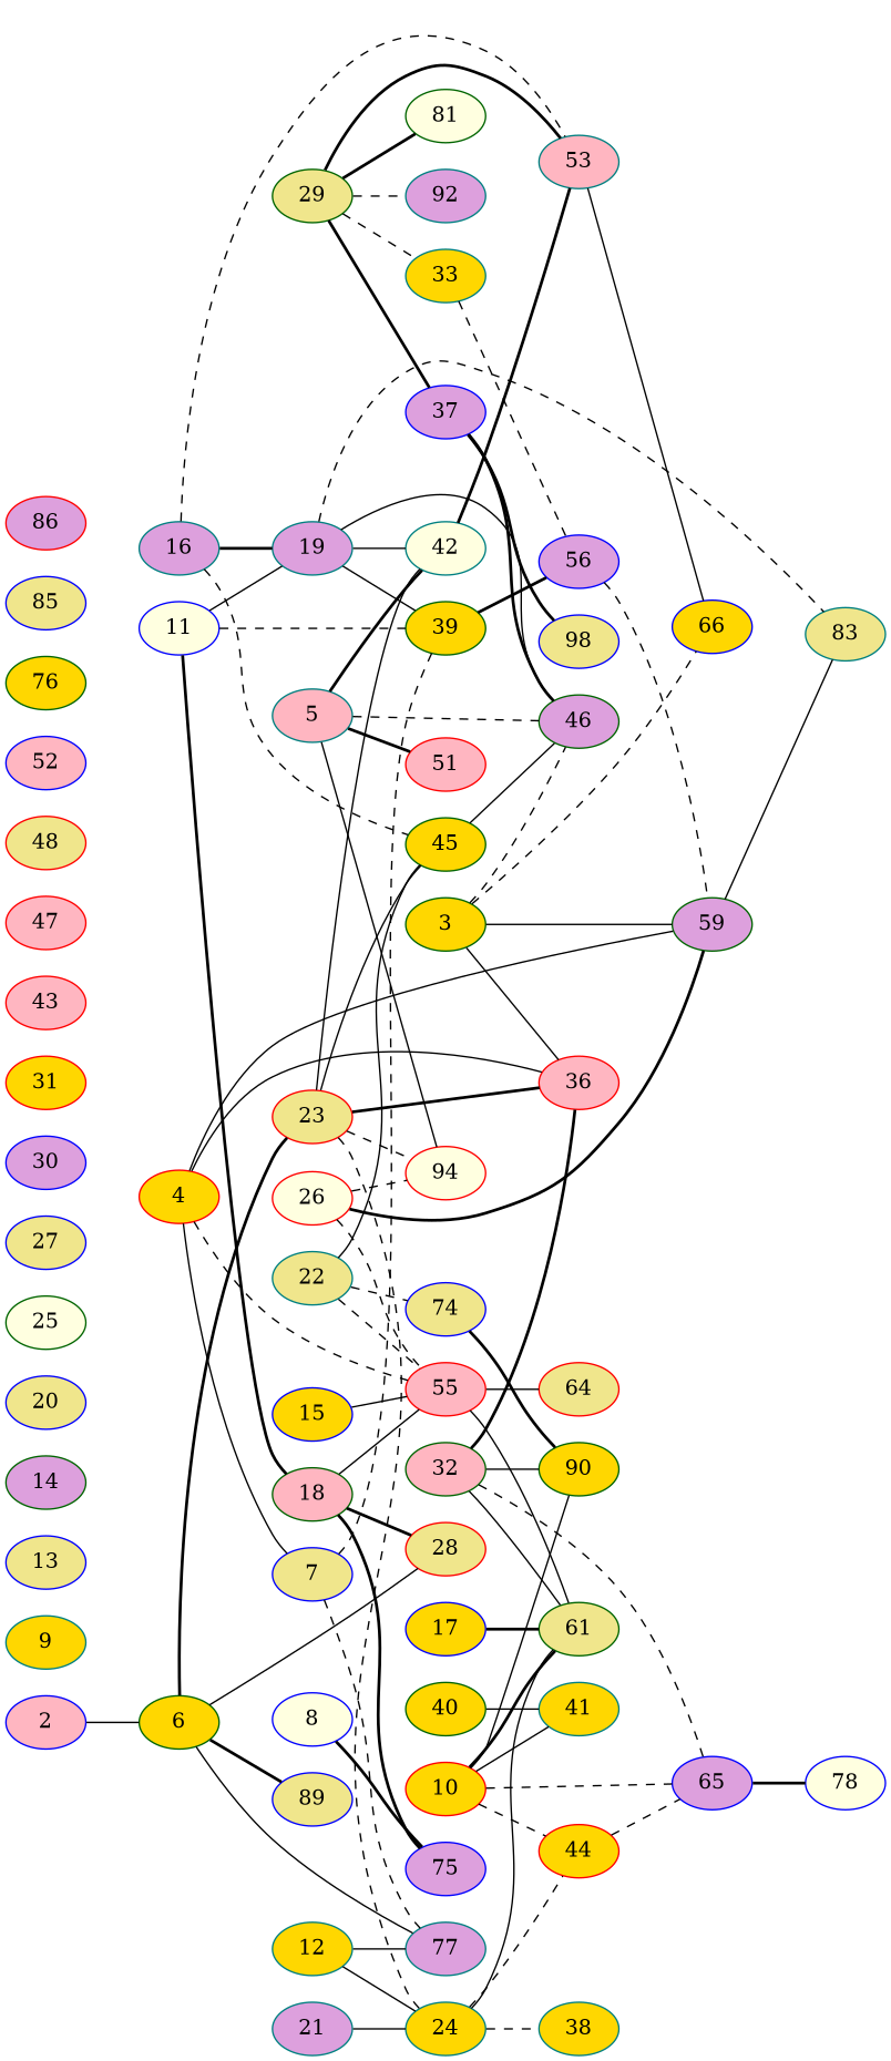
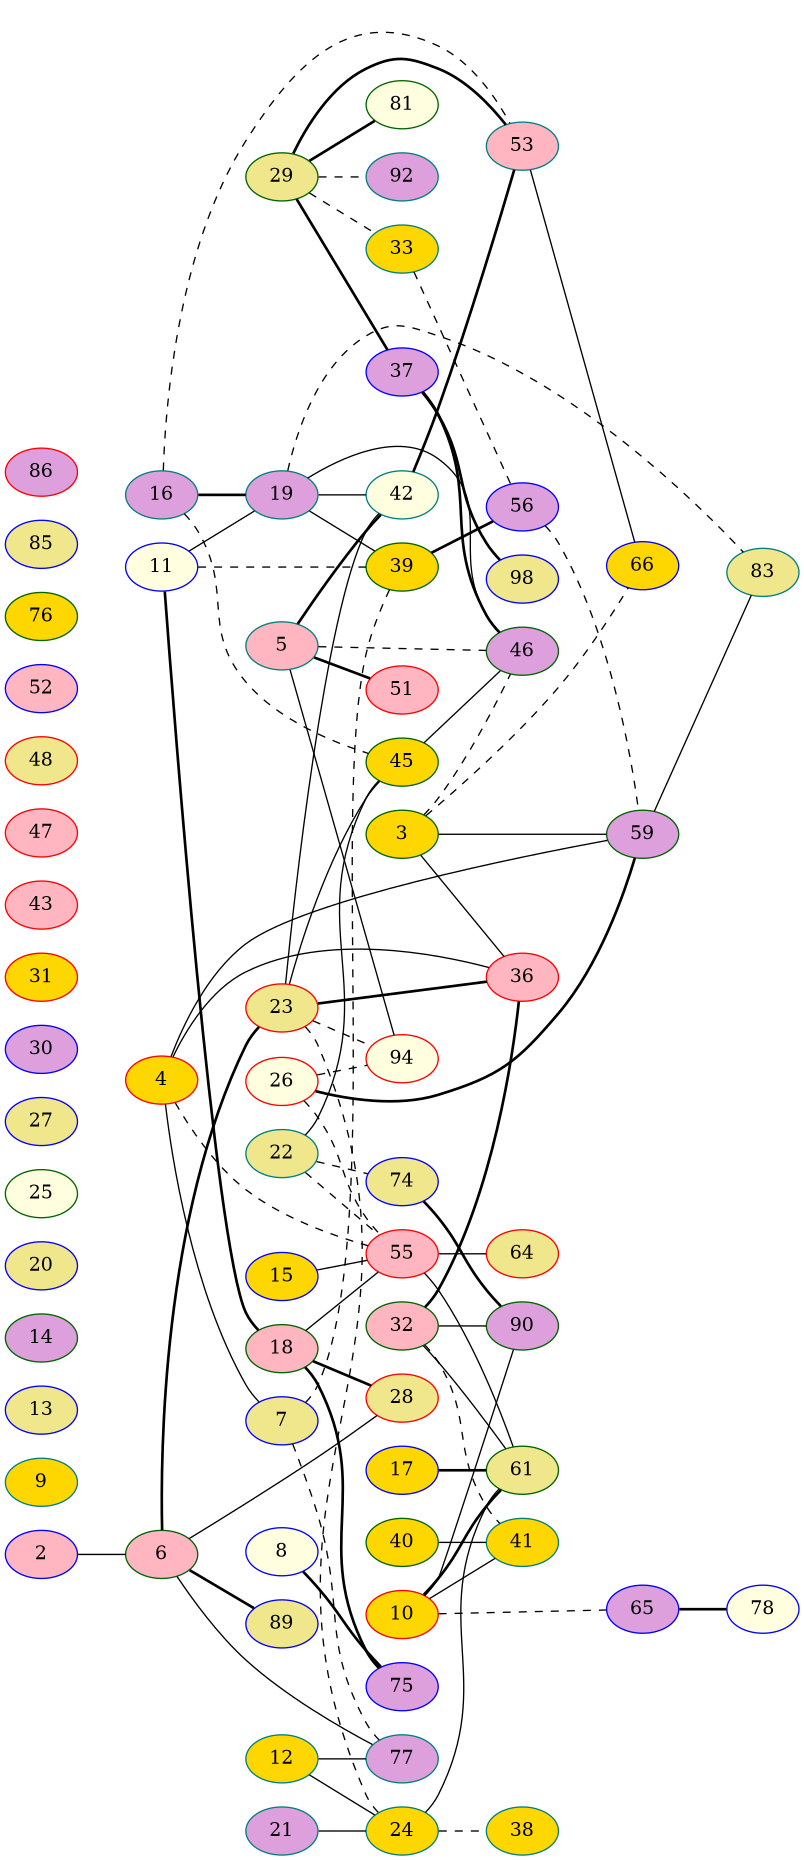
  graph {
    rankdir=LR
    node [color=blue fillcolor=gold style=filled]
    edge [style=solid]
    59 [color=darkgreen fillcolor=plum super="+71"]
    83 [color=teal fillcolor=khaki]
-   6 [color=darkgreen super="+73"]
+   6 [color=darkgreen fillcolor=lightpink super="+73"]
    23 [color=red fillcolor=khaki super="+50"]
    28 [color=red fillcolor=khaki]
    77 [color=teal fillcolor=plum]
    89 [fillcolor=khaki]
    2 [fillcolor=lightpink]
    3 [color=darkgreen super="+34"]
    36 [color=red fillcolor=lightpink super="+99"]
    46 [color=darkgreen fillcolor=plum super="+93"]
    66 [super="+100"]
    4 [color=red]
    7 [fillcolor=khaki]
    55 [color=red fillcolor=lightpink super="+84"]
    39 [color=darkgreen super="+72"]
    61 [color=darkgreen fillcolor=khaki super="+88"]
    64 [color=red fillcolor=khaki]
    42 [color=teal fillcolor=lightyellow super="+58"]
    53 [color=teal fillcolor=lightpink]
    5 [color=teal fillcolor=lightpink]
    51 [color=red fillcolor=lightpink super="+68"]
    94 [color=red fillcolor=lightyellow]
    24 [color=teal super="+60"]
    45 [color=darkgreen super="+62"]
    56 [fillcolor=plum]
    16 [color=teal fillcolor=plum super="+69"]
    19 [color=teal fillcolor=plum super="+101"]
    8 [fillcolor=lightyellow]
    75 [fillcolor=plum super="+80"]
    9 [color=teal]
    10 [color=red super="+96"]
    41 [color=teal]
-   44 [color=red super="+54"]
    65 [fillcolor=plum super="+97"]
-   90 [color=darkgreen]
+   90 [color=darkgreen fillcolor=plum]
    78 [fillcolor=lightyellow]
    18 [color=darkgreen fillcolor=lightpink super="+79"]
    11 [fillcolor=lightyellow]
    38 [color=teal]
    12 [color=teal]
    13 [fillcolor=khaki]
    14 [color=darkgreen fillcolor=plum]
    15
    17
    20 [fillcolor=khaki]
    21 [color=teal fillcolor=plum super="+70"]
    22 [color=teal fillcolor=khaki super="+63"]
    74 [fillcolor=khaki]
    25 [color=darkgreen fillcolor=lightyellow]
    26 [color=red fillcolor=lightyellow super="+57"]
    27 [fillcolor=khaki]
    29 [color=darkgreen fillcolor=khaki super="+87"]
    33 [color=teal super="+91"]
    37 [fillcolor=plum super="+49"]
    81 [color=darkgreen fillcolor=lightyellow]
    92 [color=teal fillcolor=plum]
    98 [fillcolor=khaki]
    30 [fillcolor=plum]
    31 [color=red]
    32 [color=darkgreen fillcolor=lightpink super="+35"]
    40 [color=darkgreen super="+95"]
    43 [color=red fillcolor=lightpink]
    47 [color=red fillcolor=lightpink super="+67"]
    48 [color=red fillcolor=khaki]
    52 [fillcolor=lightpink super="+82"]
    76 [color=darkgreen]
    85 [fillcolor=khaki]
    86 [color=red fillcolor=plum]
    59 -- 83
    6 -- 23 [style=bold]
    6 -- 28
    6 -- 77
    6 -- 89 [style=bold]
    23 -- 36 [style=bold]
    23 -- 42
    23 -- 94 [style=dashed]
    23 -- 24 [style=dashed]
    23 -- 45
    2 -- 6
    3 -- 59
    3 -- 36
    3 -- 46 [style=dashed]
    3 -- 66 [style=dashed]
    4 -- 59
    4 -- 36
    4 -- 7
    4 -- 55 [style=dashed]
    7 -- 77 [style=dashed]
    7 -- 39 [style=dashed]
    55 -- 61
    55 -- 64
    39 -- 56 [style=bold weight=2]
    42 -- 53 [style=bold]
    53 -- 66
    5 -- 46 [style=dashed]
    5 -- 42 [style=bold]
    5 -- 51 [style=bold]
    5 -- 94
    24 -- 61
-   24 -- 44 [style=dashed]
    24 -- 38 [style=dashed]
    45 -- 46
    56 -- 59 [style=dashed]
    16 -- 53 [style=dashed]
    16 -- 45 [style=dashed]
    16 -- 19 [style=bold]
    19 -- 83 [style=dashed]
    19 -- 46
    19 -- 39
    19 -- 42
    8 -- 75 [style=bold]
    10 -- 61 [style=bold]
    10 -- 41
-   10 -- 44 [style=dashed]
    10 -- 65 [style=dashed]
    10 -- 90
-   44 -- 65 [style=dashed]
    65 -- 78 [style=bold]
    18 -- 28 [style=bold]
    18 -- 55
    18 -- 75 [style=bold]
    11 -- 39 [style=dashed]
    11 -- 19
    11 -- 18 [style=bold]
    12 -- 77
    12 -- 24
    15 -- 55
    17 -- 61 [style=bold]
    21 -- 24
    22 -- 55 [style=dashed]
    22 -- 45
    22 -- 74 [style=dashed]
    74 -- 90 [style=bold]
    26 -- 59 [style=bold]
    26 -- 55 [style=dashed]
    26 -- 94 [style=dashed]
    29 -- 53 [style=bold]
    29 -- 33 [style=dashed]
    29 -- 37 [style=bold]
    29 -- 81 [style=bold]
    29 -- 92 [style=dashed]
    33 -- 56 [style=dashed]
    37 -- 46 [style=bold]
    37 -- 98 [style=bold]
    32 -- 36 [style=bold]
    32 -- 61
-   32 -- 65 [style=dashed]
+   32 -- 41 [style=dashed]
    32 -- 90
    40 -- 41
  }
